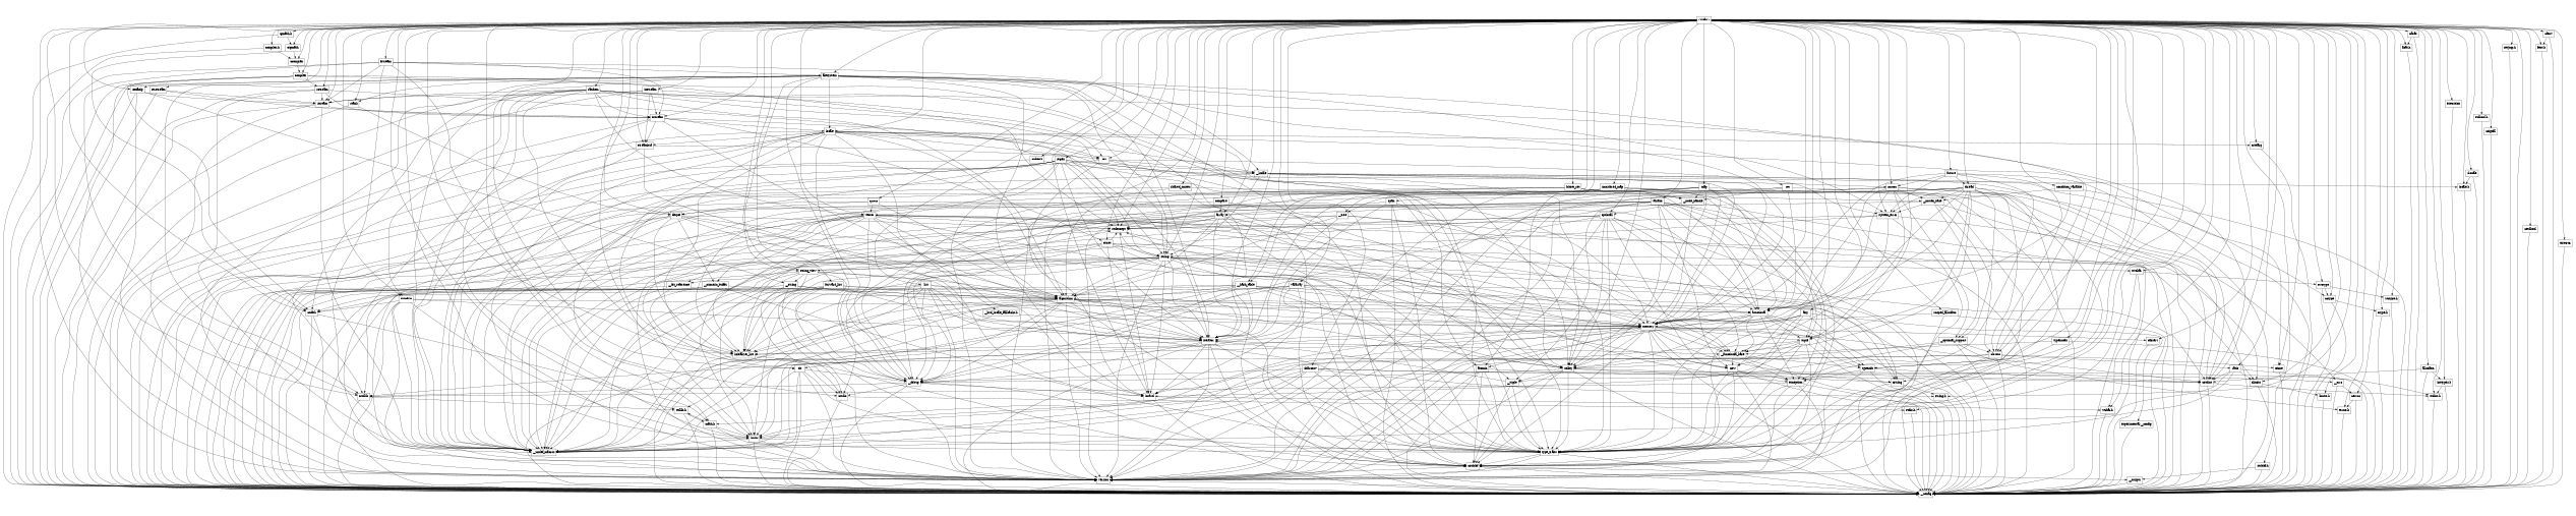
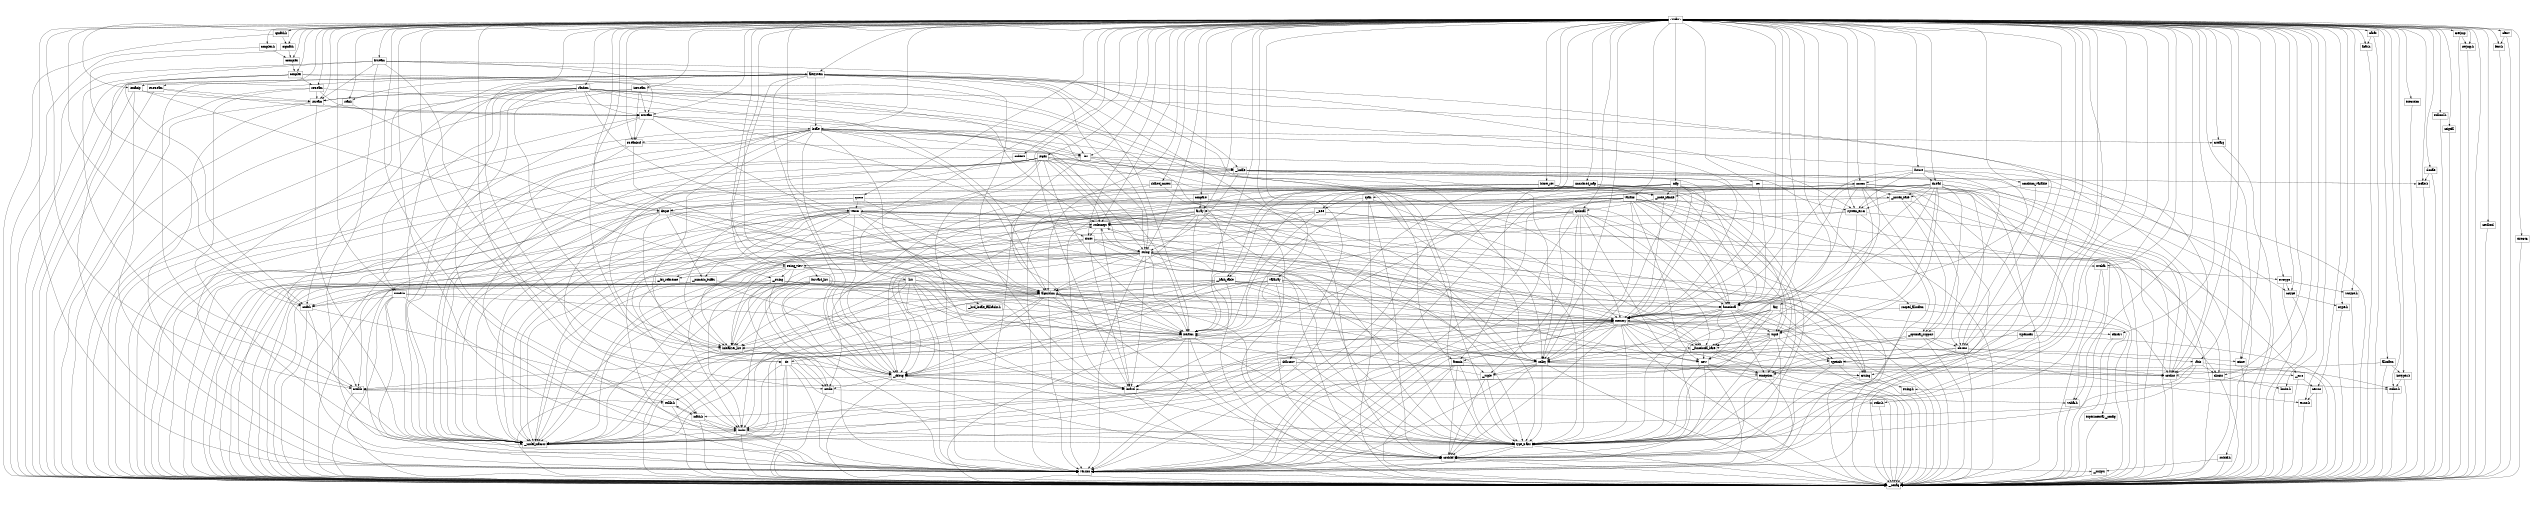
  digraph {
    node [shape=box]
    n1 [label=__nullptr]
    n2 [label=__config]
    n3 [label=cstddef]
    n4 [label=version]
    n5 [label=bit]
    n6 [label=__debug]
    n7 [label=type_traits]
    n8 [label=limits]
    n9 [label=__undef_macros]
    n10 [label=iosfwd]
    n11 [label=cstdlib]
    n12 [label=cstdio]
    n13 [label=complex]
    n14 [label=stdexcept]
    n15 [label=cmath]
    n16 [label=sstream]
    n17 [label=exception]
    n18 [label="math.h"]
    n19 [label=string]
    n20 [label=istream]
    n21 [label=ostream]
    n22 [label="float.h"]
    n23 [label=scoped_allocator]
    n24 [label=memory]
    n25 [label=iterator]
    n26 [label=cstdint]
    n27 [label=utility]
    n28 [label=tuple]
    n29 [label=new]
    n30 [label=cassert]
    n31 [label=__functional_base]
    n32 [label=cstring]
    n33 [label=typeinfo]
    n34 [label=atomic]
    n35 [label=charconv]
    n36 [label="stdint.h"]
    n37 [label="string.h"]
    n38 [label=__errc]
    n39 [label="stdlib.h"]
    n40 [label=cerrno]
    n41 [label=execution]
    n42 [label=forward_list]
    n43 [label=algorithm]
    n44 [label=initializer_list]
    n45 [label=functional]
    n46 [label=codecvt]
    n47 [label=__locale]
    n48 [label=mutex]
    n49 [label="locale.h"]
    n50 [label=cctype]
    n51 [label=ccomplex]
    n52 [label=ctgmath]
    n53 [label="stdbool.h"]
    n54 [label=cwchar]
    n55 [label="wchar.h"]
    n56 [label=cwctype]
    n57 [label="wctype.h"]
    n58 [label="complex.h"]
    n59 [label=random]
    n60 [label=numeric]
    n61 [label=vector]
    n62 [label=string_view]
    n63 [label=ios]
    n64 [label=streambuf]
    n65 [label=locale]
    n66 [label=bitset]
    n67 [label=climits]
    n68 [label=__bit_reference]
    n69 [label=__numeric_buffer]
    n70 [label="tgmath.h"]
    n71 [label=strstream]
    n72 [label=compare]
    n73 [label=array]
    n74 [label=__tuple]
    n75 [label=shared_mutex]
    n76 [label=__mutex_base]
    n77 [label=chrono]
    n78 [label=__optional_support]
    n79 [label=system_error]
    n80 [label=cfloat]
    n81 [label=map]
    n82 [label=__node_handle]
    n83 [label=__tree]
    n84 [label=optional]
    n85 [label=variant]
    n86 [label=valarray]
    n87 [label=thread]
    n88 [label=ratio]
    n89 [label=ctime]
    n90 [label="errno.h"]
    n91 [label=fstream]
    n92 [label=filesystem]
    n93 [label="stdio.h"]
    n94 [label=iomanip]
    n95 [label=stack]
    n96 [label=unordered_map]
    n97 [label=__hash_table]
    n98 [label=csignal]
    n99 [label=future]
    n100 [label=regex]
    n101 [label=deque]
+   n102 [label=csetjmp]
    n103 [label="setjmp.h"]
    n104 [label="limits.h"]
    n105 [label=__string]
    n106 [label="ctype.h"]
    n107 [label="\<stdin\>"]
    n108 [label="stddef.h"]
    n109 [label=cstdarg]
    n110 [label=cstdbool]
    n111 [label="inttypes.h"]
    n112 [label=clocale]
    n113 [label=typeindex]
    n114 [label=list]
    n115 [label=condition_variable]
    n116 [label=bitset_set]
    n117 [label="fenv.h"]
    n118 [label=allocator]
    n119 [label=set]
    n120 [label=queue]
    n121 [label=any]
    n122 [label=ciso646]
    n123 [label=iostream]
    n124 [label=cfenv]
    n125 [label=span]
    n126 [label="__bsd_locale_fallbacks.h"]
    n127 [label="experimental/__config"]
    n1 -> n2
    n3 -> n1
    n3 -> n2
    n3 -> n4
    n4 -> n2
    n5 -> n2
    n5 -> n4
    n5 -> n6
    n5 -> n7
    n5 -> n8
    n5 -> n9
    n6 -> n2
    n6 -> n3
    n6 -> n10
    n6 -> n11
    n6 -> n12
    n7 -> n2
    n7 -> n3
    n7 -> n4
    n8 -> n2
    n8 -> n4
    n8 -> n7
    n8 -> n9
    n10 -> n2
    n10 -> n55
    n11 -> n2
    n11 -> n39
    n12 -> n2
    n12 -> n93
    n13 -> n2
    n13 -> n4
    n13 -> n7
    n13 -> n14
    n13 -> n15
    n13 -> n16
    n14 -> n2
    n14 -> n10
    n14 -> n17
    n15 -> n2
    n15 -> n4
    n15 -> n18
    n16 -> n2
    n16 -> n9
    n16 -> n19
    n16 -> n20
    n16 -> n21
    n17 -> n2
    n17 -> n3
    n17 -> n4
    n17 -> n7
    n17 -> n11
    n18 -> n2
    n18 -> n7
    n18 -> n8
    n18 -> n39
    n19 -> n2
    n19 -> n4
    n19 -> n6
    n19 -> n7
    n19 -> n9
    n19 -> n10
    n19 -> n12
    n19 -> n14
    n19 -> n24
    n19 -> n25
    n19 -> n26
    n19 -> n27
    n19 -> n31
    n19 -> n32
    n19 -> n43
    n19 -> n44
    n19 -> n54
    n19 -> n62
    n20 -> n2
    n20 -> n4
    n20 -> n9
    n20 -> n21
    n21 -> n2
    n21 -> n4
    n21 -> n25
    n21 -> n63
    n21 -> n64
    n21 -> n65
    n21 -> n66
    n22 -> n2
    n23 -> n2
    n23 -> n4
    n23 -> n24
    n24 -> n2
    n24 -> n3
    n24 -> n4
    n24 -> n7
    n24 -> n8
    n24 -> n9
    n24 -> n10
    n24 -> n14
    n24 -> n25
    n24 -> n26
    n24 -> n27
    n24 -> n28
    n24 -> n29
    n24 -> n30
    n24 -> n31
    n24 -> n32
    n24 -> n33
    n24 -> n34
    n25 -> n2
    n25 -> n3
    n25 -> n4
    n25 -> n6
    n25 -> n7
    n25 -> n10
    n25 -> n31
    n25 -> n44
    n26 -> n2
    n26 -> n36
    n27 -> n2
    n27 -> n3
    n27 -> n4
    n27 -> n6
    n27 -> n7
    n27 -> n26
    n27 -> n32
    n27 -> n74
    n28 -> n2
    n28 -> n3
    n28 -> n4
    n28 -> n7
    n28 -> n27
    n28 -> n31
    n28 -> n74
    n29 -> n2
    n29 -> n3
    n29 -> n4
    n29 -> n7
    n29 -> n17
    n30 -> n2
    n31 -> n2
    n31 -> n7
    n31 -> n17
    n31 -> n27
    n31 -> n29
    n31 -> n33
    n32 -> n2
    n32 -> n37
    n33 -> n2
    n33 -> n3
    n33 -> n17
    n33 -> n26
    n34 -> n2
    n34 -> n3
    n34 -> n4
    n34 -> n7
    n34 -> n26
    n35 -> n6
    n35 -> n7
    n35 -> n8
    n35 -> n9
    n35 -> n18
    n35 -> n36
-   n35 -> n37
    n35 -> n38
    n36 -> n2
    n37 -> n2
    n38 -> n2
    n38 -> n40
    n39 -> n2
    n39 -> n18
    n40 -> n2
    n40 -> n90
    n41 -> n2
    n42 -> n2
    n42 -> n4
    n42 -> n8
    n42 -> n9
    n42 -> n24
    n42 -> n25
    n42 -> n43
    n42 -> n44
    n43 -> n2
    n43 -> n3
    n43 -> n4
    n43 -> n5
    n43 -> n6
    n43 -> n7
    n43 -> n9
    n43 -> n24
    n43 -> n25
    n43 -> n27
    n43 -> n32
    n43 -> n44
    n43 -> n45
    n44 -> n2
    n44 -> n3
    n45 -> n2
    n45 -> n4
    n45 -> n7
    n45 -> n17
    n45 -> n24
    n45 -> n27
    n45 -> n28
    n45 -> n31
    n45 -> n33
    n46 -> n2
    n46 -> n47
    n47 -> n2
    n47 -> n19
    n47 -> n24
    n47 -> n26
    n47 -> n27
    n47 -> n48
    n47 -> n49
    n47 -> n50
    n48 -> n2
    n48 -> n4
    n48 -> n9
    n48 -> n24
    n48 -> n26
    n48 -> n28
    n48 -> n45
    n48 -> n76
    n48 -> n78
    n49 -> n2
    n50 -> n2
    n50 -> n106
    n51 -> n13
    n52 -> n15
    n52 -> n51
    n53 -> n2
    n54 -> n2
    n54 -> n55
    n54 -> n56
    n55 -> n2
    n56 -> n2
    n56 -> n50
    n56 -> n57
    n57 -> n2
    n58 -> n2
    n58 -> n51
    n59 -> n2
    n59 -> n3
    n59 -> n7
    n59 -> n8
    n59 -> n9
    n59 -> n15
    n59 -> n19
    n59 -> n20
    n59 -> n21
    n59 -> n26
    n59 -> n43
    n59 -> n44
    n59 -> n60
    n59 -> n61
    n60 -> n2
    n60 -> n4
    n60 -> n8
    n60 -> n9
    n60 -> n15
    n60 -> n25
    n60 -> n45
    n61 -> n2
    n61 -> n4
    n61 -> n6
    n61 -> n7
    n61 -> n8
    n61 -> n9
    n61 -> n10
    n61 -> n14
    n61 -> n24
    n61 -> n31
    n61 -> n32
    n61 -> n43
    n61 -> n44
    n61 -> n67
    n61 -> n68
    n61 -> n69
    n62 -> n2
    n62 -> n4
    n62 -> n6
    n62 -> n8
    n62 -> n9
    n62 -> n14
    n62 -> n25
    n62 -> n43
    n62 -> n105
    n63 -> n2
    n63 -> n10
    n63 -> n34
    n63 -> n47
    n63 -> n79
    n64 -> n2
    n64 -> n9
    n64 -> n10
    n64 -> n63
    n65 -> n2
    n65 -> n4
    n65 -> n6
    n65 -> n8
    n65 -> n9
    n65 -> n11
    n65 -> n12
    n65 -> n24
    n65 -> n25
    n65 -> n43
    n65 -> n47
    n65 -> n63
    n65 -> n64
    n65 -> n89
    n65 -> n109
    n65 -> n126
    n66 -> n2
    n66 -> n3
    n66 -> n9
    n66 -> n10
-   n66 -> n14
+   n14 -> n66
    n66 -> n19
    n66 -> n31
    n66 -> n67
    n66 -> n68
    n67 -> n2
    n67 -> n104
    n68 -> n2
    n68 -> n5
    n68 -> n9
    n68 -> n43
    n69 -> n2
    n69 -> n7
    n69 -> n9
    n69 -> n43
    n70 -> n2
    n70 -> n52
    n71 -> n2
    n71 -> n20
    n71 -> n21
    n72 -> n2
    n72 -> n7
    n72 -> n73
    n73 -> n2
    n73 -> n4
    n73 -> n6
    n73 -> n7
    n73 -> n11
    n73 -> n14
    n73 -> n25
    n73 -> n27
    n73 -> n43
    n73 -> n74
    n74 -> n3
    n74 -> n7
    n74 -> n25
    n75 -> n2
    n75 -> n4
    n75 -> n9
    n75 -> n76
    n76 -> n2
    n76 -> n9
    n76 -> n77
    n76 -> n78
    n76 -> n79
    n77 -> n2
    n77 -> n4
    n77 -> n7
    n77 -> n8
    n77 -> n9
    n77 -> n88
    n77 -> n89
    n78 -> n2
    n78 -> n9
    n78 -> n10
    n78 -> n77
    n78 -> n90
    n79 -> n7
    n79 -> n14
    n79 -> n19
    n79 -> n31
    n79 -> n38
    n80 -> n2
    n80 -> n22
    n81 -> n2
    n81 -> n4
    n81 -> n7
    n81 -> n24
    n81 -> n25
    n81 -> n27
    n81 -> n44
    n81 -> n45
    n81 -> n82
    n81 -> n83
    n82 -> n2
    n82 -> n9
    n82 -> n24
    n82 -> n84
    n83 -> n2
    n83 -> n9
    n83 -> n14
    n83 -> n24
    n83 -> n25
    n83 -> n43
    n84 -> n2
    n84 -> n4
    n84 -> n6
    n84 -> n7
    n84 -> n9
    n84 -> n14
    n84 -> n27
    n84 -> n29
    n84 -> n31
    n84 -> n44
    n84 -> n45
    n85 -> n2
    n85 -> n4
    n85 -> n7
    n85 -> n8
    n85 -> n9
    n85 -> n17
    n85 -> n27
    n85 -> n28
    n85 -> n29
    n85 -> n44
    n85 -> n45
    n85 -> n73
    n85 -> n74
    n86 -> n2
    n86 -> n3
    n86 -> n9
    n86 -> n15
    n86 -> n29
    n86 -> n43
    n86 -> n44
    n86 -> n45
    n87 -> n2
    n87 -> n3
    n87 -> n6
    n87 -> n7
    n87 -> n9
    n87 -> n10
    n87 -> n24
    n87 -> n28
    n87 -> n31
    n87 -> n45
    n87 -> n76
    n87 -> n77
    n87 -> n78
    n87 -> n79
    n88 -> n2
    n88 -> n7
    n88 -> n9
    n88 -> n26
    n88 -> n67
    n89 -> n2
    n90 -> n2
    n91 -> n2
    n91 -> n9
    n91 -> n11
    n91 -> n12
    n91 -> n20
    n91 -> n21
    n91 -> n47
    n91 -> n92
    n92 -> n2
    n92 -> n3
    n92 -> n4
    n92 -> n6
    n92 -> n9
    n92 -> n10
    n92 -> n11
    n92 -> n19
    n92 -> n24
    n92 -> n25
    n92 -> n27
    n92 -> n62
    n92 -> n65
    n92 -> n77
    n92 -> n79
    n92 -> n94
    n92 -> n95
    n93 -> n2
    n94 -> n2
    n94 -> n4
    n94 -> n20
    n94 -> n105
    n95 -> n2
    n95 -> n101
    n96 -> n2
    n96 -> n4
    n96 -> n6
    n96 -> n14
    n96 -> n28
    n96 -> n45
    n96 -> n82
    n96 -> n97
    n97 -> n2
    n97 -> n6
    n97 -> n7
    n97 -> n9
    n97 -> n15
    n97 -> n24
    n97 -> n25
    n97 -> n27
    n97 -> n43
    n97 -> n44
    n98 -> n2
    n99 -> n2
    n99 -> n17
    n99 -> n24
    n99 -> n48
    n99 -> n77
    n99 -> n79
    n99 -> n87
    n100 -> n2
    n100 -> n4
    n100 -> n9
    n100 -> n14
    n100 -> n19
    n100 -> n24
    n100 -> n25
    n100 -> n27
    n100 -> n44
    n100 -> n47
    n100 -> n61
    n100 -> n101
    n101 -> n2
    n101 -> n4
    n101 -> n7
    n101 -> n9
    n101 -> n14
    n101 -> n25
    n101 -> n43
    n101 -> n44
    n101 -> n69
+   n102 -> n2
+   n102 -> n103
    n103 -> n2
    n104 -> n2
    n105 -> n2
    n105 -> n6
    n105 -> n9
    n105 -> n12
    n105 -> n24
    n105 -> n43
    n106 -> n2
    n107 -> n2
    n107 -> n3
    n107 -> n4
    n107 -> n5
    n107 -> n7
    n107 -> n8
    n107 -> n10
    n107 -> n11
    n107 -> n12
    n107 -> n13
    n107 -> n14
    n107 -> n15
    n107 -> n16
    n107 -> n17
    n107 -> n18
    n107 -> n19
    n107 -> n20
    n107 -> n21
    n107 -> n22
    n107 -> n23
    n107 -> n24
    n107 -> n25
    n107 -> n26
    n107 -> n27
    n107 -> n28
    n107 -> n29
    n107 -> n30
    n107 -> n32
    n107 -> n33
    n107 -> n34
    n107 -> n35
    n107 -> n36
    n107 -> n37
    n107 -> n39
    n107 -> n40
    n107 -> n41
    n107 -> n42
    n107 -> n43
    n107 -> n44
    n107 -> n45
    n107 -> n46
    n107 -> n48
    n107 -> n49
    n107 -> n50
    n107 -> n51
    n107 -> n52
    n107 -> n53
    n107 -> n54
    n107 -> n55
    n107 -> n56
    n107 -> n57
    n107 -> n58
    n107 -> n59
    n107 -> n60
    n107 -> n61
    n107 -> n62
    n107 -> n63
    n107 -> n64
    n107 -> n65
    n107 -> n66
    n107 -> n67
    n107 -> n70
    n107 -> n71
    n107 -> n72
    n107 -> n73
    n107 -> n75
    n107 -> n77
    n107 -> n79
    n107 -> n80
    n107 -> n81
    n107 -> n84
    n107 -> n85
    n107 -> n86
    n107 -> n87
    n107 -> n88
    n107 -> n89
    n107 -> n90
    n107 -> n91
    n107 -> n92
    n107 -> n93
    n107 -> n94
    n107 -> n95
    n107 -> n96
    n107 -> n98
    n107 -> n99
    n107 -> n100
    n107 -> n101
+   n107 -> n102
    n107 -> n103
    n107 -> n104
    n107 -> n106
    n107 -> n108
    n107 -> n109
    n107 -> n110
    n107 -> n111
    n107 -> n112
    n107 -> n113
    n107 -> n114
    n107 -> n115
    n107 -> n116
    n107 -> n117
    n107 -> n118
    n107 -> n119
    n107 -> n120
    n107 -> n121
    n107 -> n122
    n107 -> n123
    n107 -> n124
    n107 -> n125
    n108 -> n1
    n108 -> n2
    n109 -> n2
    n110 -> n2
    n111 -> n2
    n111 -> n36
    n112 -> n2
    n112 -> n49
    n113 -> n2
    n113 -> n31
    n113 -> n33
    n114 -> n2
    n114 -> n4
    n114 -> n6
    n114 -> n7
    n114 -> n8
    n114 -> n9
    n114 -> n24
    n114 -> n25
    n114 -> n43
    n114 -> n44
    n115 -> n2
    n115 -> n24
    n115 -> n76
    n116 -> n2
    n116 -> n4
    n116 -> n6
    n116 -> n45
    n116 -> n82
    n116 -> n97
    n117 -> n2
    n118 -> n2
    n118 -> n26
    n118 -> n111
    n119 -> n2
    n119 -> n4
    n119 -> n45
    n119 -> n82
    n119 -> n83
    n120 -> n2
    n120 -> n43
    n120 -> n45
    n120 -> n61
    n120 -> n101
    n121 -> n4
    n121 -> n7
    n121 -> n11
    n121 -> n24
    n121 -> n29
    n121 -> n33
    n121 -> n127
    n122 -> n2
    n123 -> n2
    n123 -> n20
    n123 -> n21
    n123 -> n63
    n123 -> n64
    n124 -> n2
    n124 -> n117
    n125 -> n2
    n125 -> n3
    n125 -> n7
    n125 -> n25
    n125 -> n73
    n126 -> n24
    n126 -> n39
    n127 -> n2
  }
